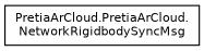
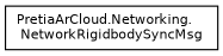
  digraph {
    rankdir=LR
-   n1 [color=black fillcolor=white fontname=Helvetica fontsize=10 height=0.2 label="PretiaArCloud.PretiaArCloud.\lNetworkRigidbodySyncMsg" shape=record style=filled width=0.4]
+   n1 [color=black fillcolor=white fontname=Helvetica fontsize=10 height=0.2 label="PretiaArCloud.Networking.\lNetworkRigidbodySyncMsg" shape=record style=filled width=0.4]
  }
